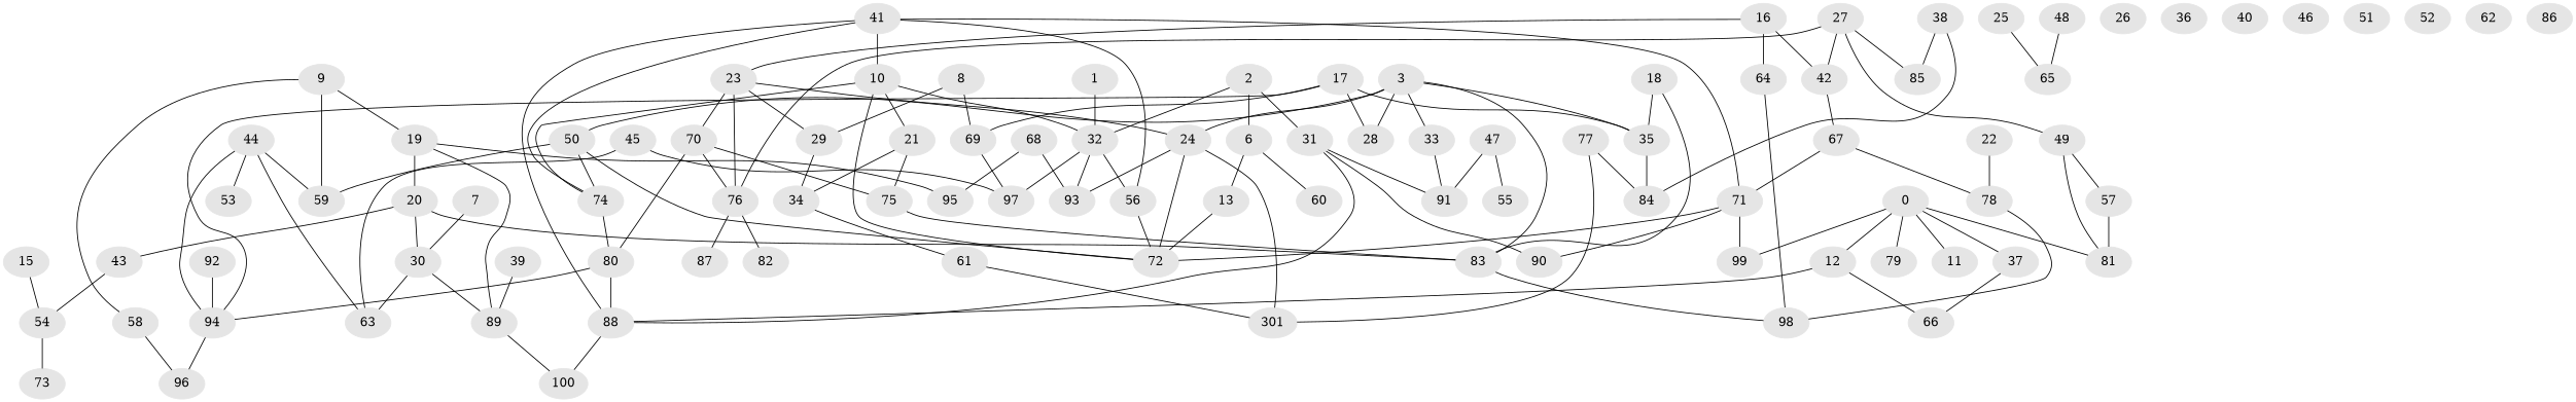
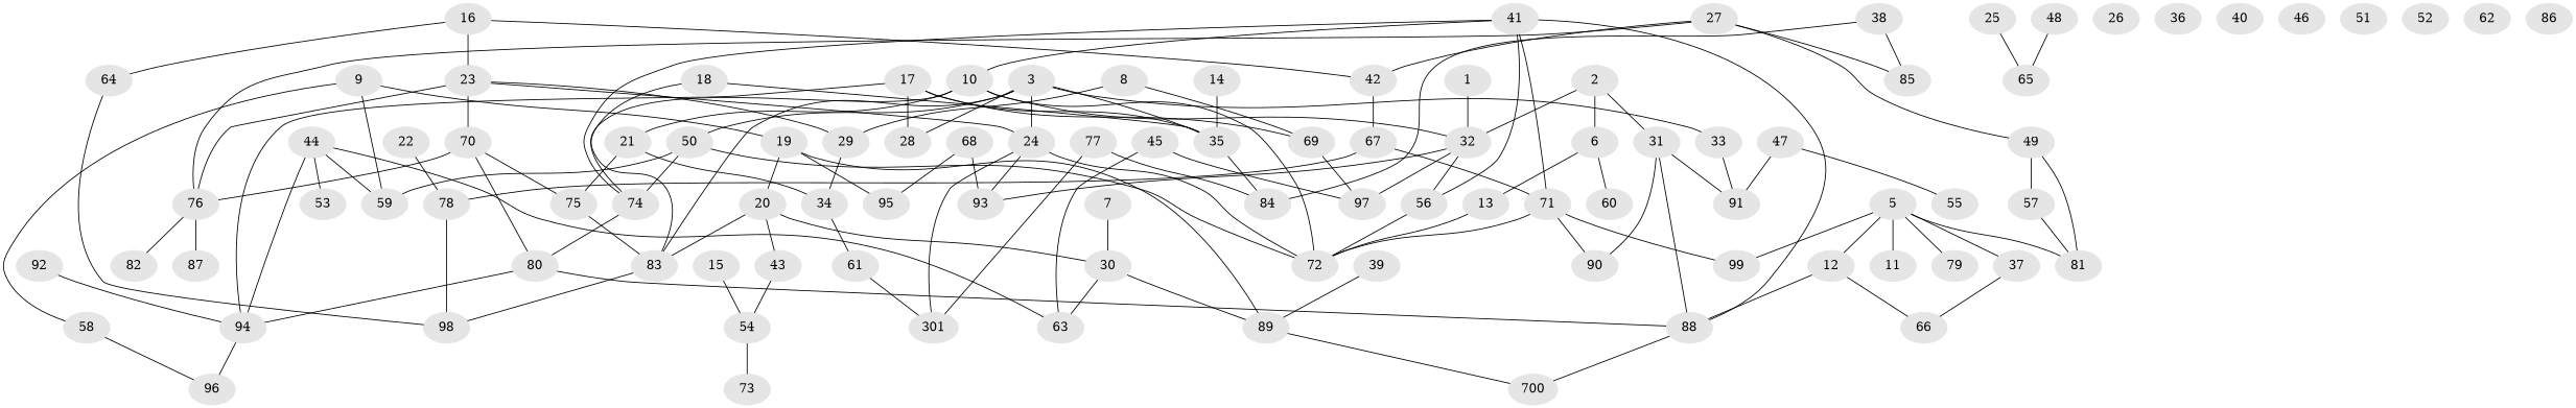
  graph {
    node [color=gray90 style=filled]
    1
    32
    93
    56
    97
    2
    6
    31
    13
    60
    88
    90
    91
    3
    24
    28
    33
    50
    83
    35
+   14
    72
    n23 [label=301]
    59
    74
    98
    61
-   5 [label=0]
+   5
    11
    12
    37
    79
    81
    99
    66
    7
    30
    89
    63
    8
    29
    69
    10
    21
    34
    9
    19
    58
    20
    95
    96
    75
    80
-   100
+   100 [label=700]
    84
    15
    54
    73
    16
    23
    42
    64
    70
    76
    67
    17
    94
    18
    43
    22
    78
    82
    87
    25
    65
    26
    27
    49
    85
    57
    36
    38
    39
    40
    41
    71
    44
    53
    45
    46
    47
    55
    48
    51
    52
    62
    68
    77
    86
    92
    1 -- 32
    32 -- 93
    32 -- 56
    32 -- 97
    56 -- 72
    2 -- 32
    2 -- 6
    2 -- 31
    6 -- 13
    6 -- 60
    31 -- 88
    31 -- 90
    31 -- 91
    13 -- 72
    88 -- 100
    3 -- 24
    3 -- 28
    3 -- 33
    3 -- 50
    3 -- 83
    3 -- 35
    24 -- 93
    24 -- 72
    24 -- n23
    33 -- 91
    50 -- 72
    50 -- 59
    50 -- 74
    83 -- 98
    35 -- 84
+   14 -- 35
    74 -- 80
    61 -- n23
    5 -- 11
    5 -- 12
    5 -- 37
    5 -- 79
    5 -- 81
    5 -- 99
    12 -- 88
    12 -- 66
    37 -- 66
    7 -- 30
    30 -- 89
    30 -- 63
    89 -- 100
    8 -- 29
    8 -- 69
    29 -- 34
    69 -- 97
    10 -- 32
    10 -- 72
    10 -- 74
    10 -- 21
    21 -- 34
    21 -- 75
    34 -- 61
    9 -- 59
    9 -- 19
    9 -- 58
    19 -- 89
    19 -- 20
    19 -- 95
    58 -- 96
    20 -- 83
    20 -- 30
    20 -- 43
    75 -- 83
    80 -- 88
    80 -- 94
    15 -- 54
    54 -- 73
    16 -- 23
    16 -- 42
    16 -- 64
    23 -- 24
    23 -- 29
    23 -- 70
    23 -- 76
    42 -- 67
    64 -- 98
    70 -- 75
    70 -- 80
    70 -- 76
    76 -- 82
    76 -- 87
    67 -- 78
    67 -- 71
    17 -- 28
    17 -- 35
    17 -- 69
    17 -- 94
    94 -- 96
    18 -- 83
    18 -- 35
    43 -- 54
    22 -- 78
    78 -- 98
    25 -- 65
    27 -- 42
    27 -- 76
    27 -- 49
    27 -- 85
    49 -- 81
    49 -- 57
    57 -- 81
    38 -- 84
    38 -- 85
    39 -- 89
    41 -- 56
    41 -- 88
    41 -- 74
    41 -- 10
    41 -- 71
    71 -- 90
    71 -- 72
    71 -- 99
    44 -- 59
    44 -- 63
    44 -- 94
    44 -- 53
    45 -- 97
    45 -- 63
    47 -- 91
    47 -- 55
    48 -- 65
    68 -- 93
    68 -- 95
    77 -- n23
    77 -- 84
    92 -- 94
  }
